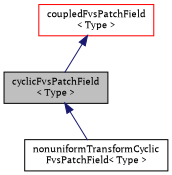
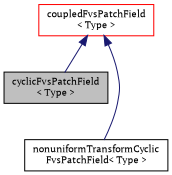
  digraph {
    fontname="PT Serif"
    node [color=black fontname="PT Serif" fontsize=10 shape=record]
    edge [color=midnightblue dir=back fontname="PT Serif" fontsize=10 labelfontname=FreeSans labelfontsize=10 style=solid]
    n1 [fillcolor=grey75 fontcolor=black height=0.2 label="cyclicFvsPatchField\l\< Type \>" style=filled width=0.4]
    n2 [height=0.2 label="nonuniformTransformCyclic\lFvsPatchField\< Type \>" width=0.4]
    n3 [color=red height=0.2 label="coupledFvsPatchField\l\< Type \>" width=0.4]
-   n1 -> n2
+   n3 -> n2
    n3 -> n1
  }
